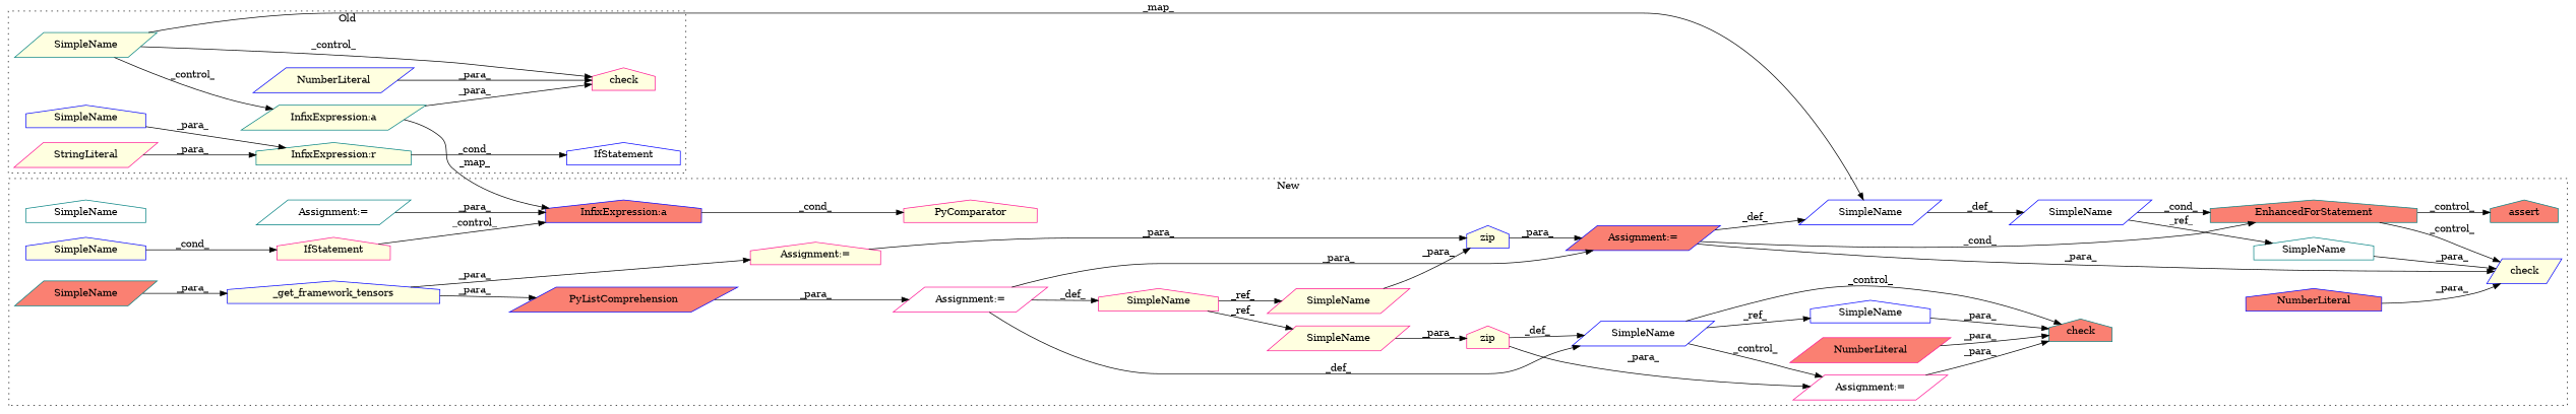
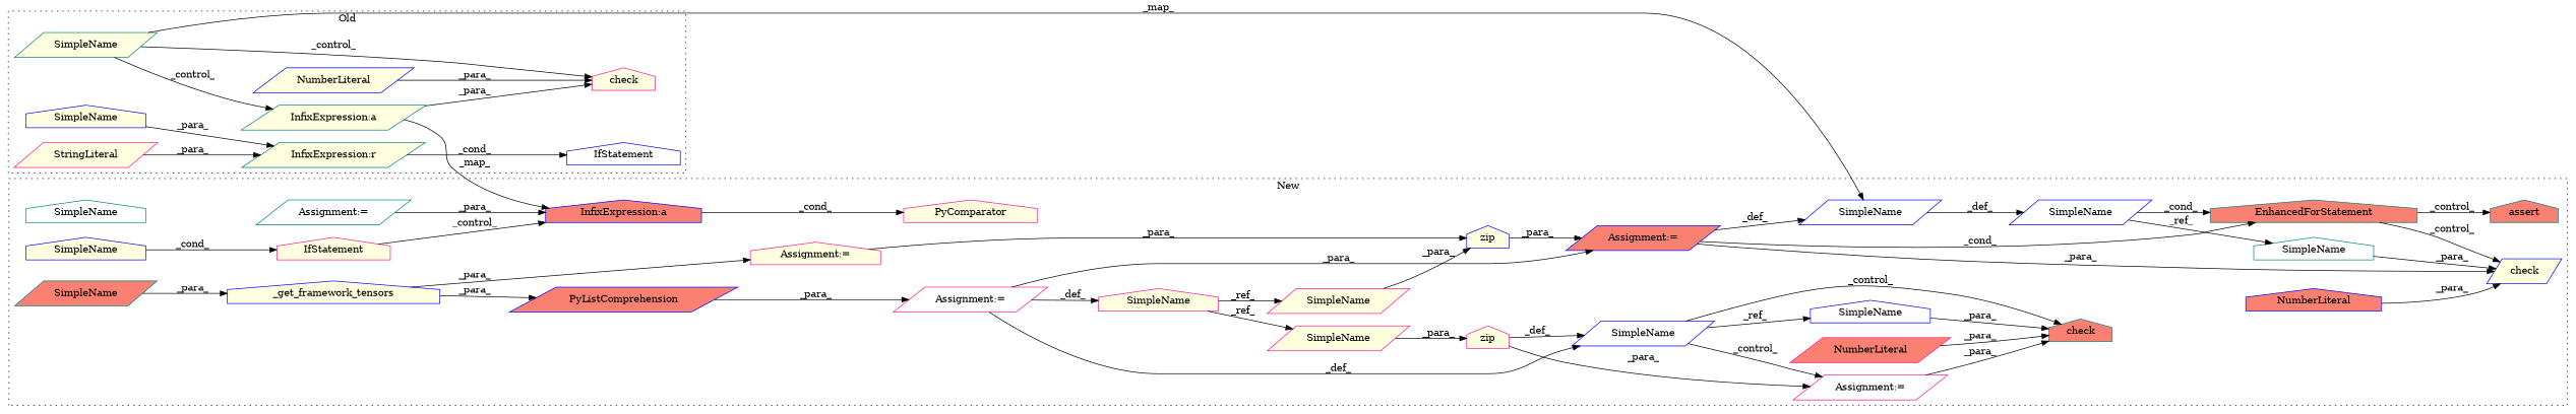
  digraph {
    rankdir=LR
    node [a=42 color=blue fillcolor=lightyellow l=1 s=4311 shape=house style=filled]
    n1 [a=25 fillcolor=white l=3 label=IfStatement s=3018]
-   n2 [a=27 color=teal l=4 label="InfixExpression:r" s=3008]
+   n2 [a=27 color=teal l=4 label="InfixExpression:r" s=3008 shape=parallelogram]
    n3 [a=45 color=deeppink l=5 label=StringLiteral s=3012 shape=parallelogram]
    n4 [a=32 color=deeppink l="6,1" label=check s="3209,3245"]
    n5 [a=34 label=NumberLiteral s=3244 shape=parallelogram]
    n6 [a=27 color=teal l=3 label="InfixExpression:a" s=3222 shape=parallelogram]
    n7 [color=teal label=SimpleName s=3163 shape=parallelogram]
    n8 [l=2 label=SimpleName s=3006]
    n9 [a=32 color=teal fillcolor=salmon l="6,1" label=check s="4714,4727"]
    n10 [a=34 color=deeppink fillcolor=salmon label=NumberLiteral s=4726 shape=parallelogram]
    n11 [a=7 color=deeppink fillcolor=white label="Assignment:=" s=4689 shape=parallelogram]
    n12 [a=6 color=teal fillcolor=salmon l=7 label=assert s=4946]
    n13 [a=32 l="4,1" label=zip s="4879,4905"]
    n14 [fillcolor=white label=SimpleName s=4875 shape=parallelogram]
    n15 [a=70 color=teal fillcolor=salmon l="69,2" label=EnhancedForStatement s="4800,4906"]
    n16 [a=32 color=deeppink l="4,1" label=zip s="4658,4673"]
    n17 [fillcolor=white label=SimpleName s=4654 shape=parallelogram]
    n18 [color=deeppink l=8 label=SimpleName s=4201]
    n19 [a=32 l="6,1" label=check s="5006,5019" shape=parallelogram]
    n20 [a=34 fillcolor=salmon label=NumberLiteral s=5018]
    n21 [a=109 fillcolor=salmon l=116 label=PyListComprehension s=4221 shape=parallelogram]
    n22 [a=113 color=deeppink l=18 label=PyComparator]
    n23 [a=27 fillcolor=salmon l=3 label="InfixExpression:a" s=4225]
    n24 [fillcolor=white label=SimpleName s=4861 shape=parallelogram]
    n25 [color=teal fillcolor=white l=5 label=SimpleName s=4324]
    n26 [a=25 color=deeppink l=18 label=IfStatement]
    n27 [a=7 color=teal fillcolor=white l=18 label="Assignment:=" shape=parallelogram]
    n28 [a=7 fillcolor=salmon l="69,2" label="Assignment:=" s="4800,4906" shape=parallelogram]
    n29 [a=7 color=deeppink label="Assignment:=" s=4757]
    n30 [a=7 color=deeppink fillcolor=white l=12 label="Assignment:=" s=4209 shape=parallelogram]
    n31 [a=32 l="23,1" label=_get_framework_tensors s="4763,4791"]
    n32 [color=deeppink l=8 label=SimpleName s=4897 shape=parallelogram]
    n33 [color=deeppink l=8 label=SimpleName s=4665 shape=parallelogram]
    n34 [color=teal fillcolor=salmon l=2 label=SimpleName s=4789 shape=parallelogram]
    n35 [l=5 label=SimpleName s=4324]
    n36 [color=teal fillcolor=white label=SimpleName s=5016]
    n37 [fillcolor=white label=SimpleName s=4724]
    subgraph cluster_1 {
      label=Old
      style=dotted
      n1
      n2
      n3
      n4
      n5
      n6
      n7
      n8
    }
    subgraph cluster_2 {
      label=New
      style=dotted
      n9
      n10
      n11
      n12
      n13
      n14
      n15
      n16
      n17
      n18
      n19
      n20
      n21
      n22
      n23
      n24
      n25
      n26
      n27
      n28
      n29
      n30
      n31
      n32
      n33
      n34
      n35
      n36
      n37
    }
    n2 -> n1 [label=_cond_]
    n3 -> n2 [label=_para_]
    n5 -> n4 [label=_para_]
    n6 -> n4 [label=_para_]
    n6 -> n23 [label=_map_]
    n7 -> n4 [label=_control_]
    n7 -> n6 [label=_control_]
    n7 -> n24 [label=_map_]
    n8 -> n2 [label=_para_]
    n10 -> n9 [label=_para_]
    n11 -> n9 [label=_para_]
    n13 -> n28 [label=_para_]
    n14 -> n15 [label=_cond_]
    n14 -> n36 [label=_ref_]
    n15 -> n12 [label=_control_]
    n15 -> n19 [label=_control_]
    n16 -> n11 [label=_para_]
    n16 -> n17 [label=_def_]
    n17 -> n9 [label=_control_]
    n17 -> n11 [label=_control_]
    n17 -> n37 [label=_ref_]
    n18 -> n32 [label=_ref_]
    n18 -> n33 [label=_ref_]
    n20 -> n19 [label=_para_]
    n21 -> n30 [label=_para_]
    n23 -> n22 [label=_cond_]
    n24 -> n14 [label=_def_]
    n26 -> n23 [label=_control_]
    n27 -> n23 [label=_para_]
    n28 -> n15 [label=_cond_]
    n28 -> n19 [label=_para_]
    n28 -> n24 [label=_def_]
    n29 -> n13 [label=_para_]
    n30 -> n17 [label=_def_]
    n30 -> n18 [label=_def_]
    n30 -> n28 [label=_para_]
    n31 -> n21 [label=_para_]
    n31 -> n29 [label=_para_]
    n32 -> n13 [label=_para_]
    n33 -> n16 [label=_para_]
    n34 -> n31 [label=_para_]
    n35 -> n26 [label=_cond_]
    n36 -> n19 [label=_para_]
    n37 -> n9 [label=_para_]
  }
